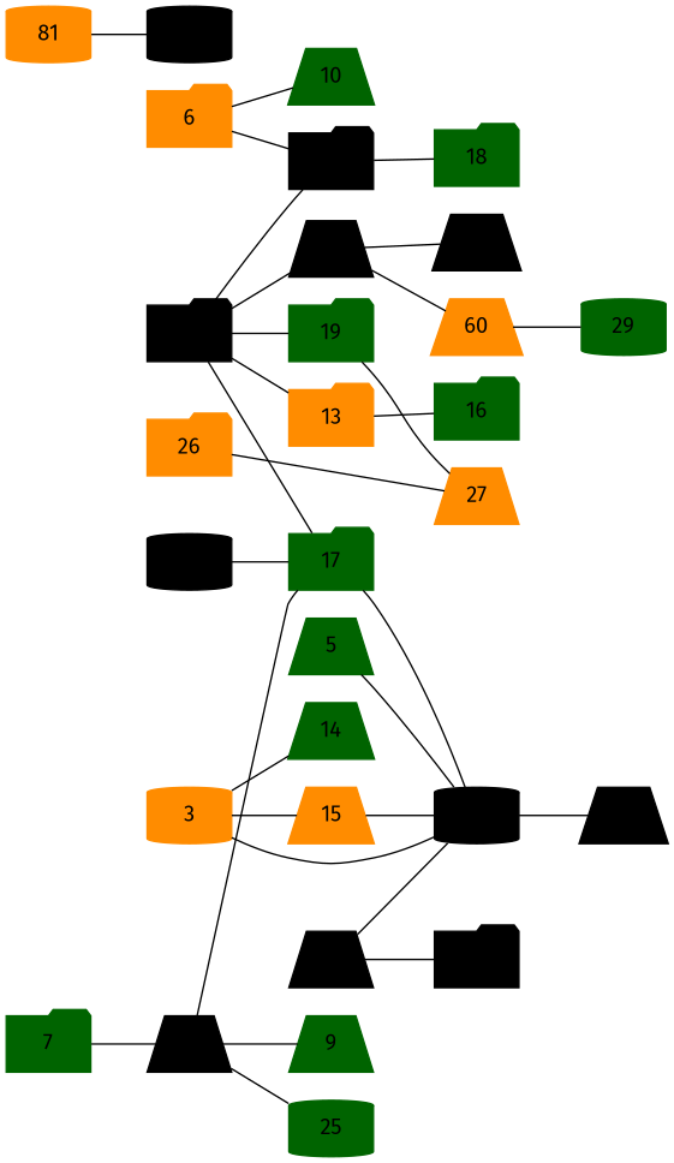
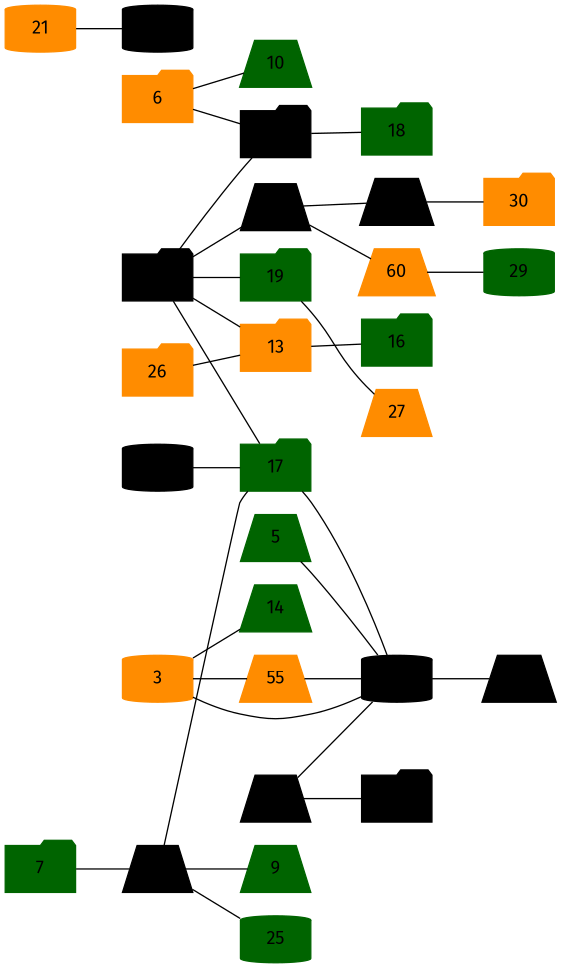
  graph {
    fontname="Fira Sans"
    rankdir=LR
    node [color=black fontname="Fira Sans" shape=folder style=filled]
    edge [fontname="Fira Sans" weight=1.0]
    1
    11
    12 [shape=trapezium]
    13 [color=darkorange]
    17 [color=darkgreen]
    19 [color=darkgreen]
    18 [color=darkgreen]
    n8 [color=darkorange label=60 shape=trapezium]
    24 [shape=trapezium]
    16 [color=darkgreen]
    23 [shape=cylinder]
    27 [color=darkorange shape=trapezium]
    2 [shape=trapezium]
    22
    28 [shape=trapezium]
    3 [color=darkorange shape=cylinder]
    14 [color=darkgreen shape=trapezium]
-   15 [color=darkorange shape=trapezium]
-   21 [color=darkorange shape=cylinder label=81]
+   15 [color=darkorange shape=trapezium label=55]
+   21 [color=darkorange shape=cylinder]
    31 [shape=cylinder]
    4 [shape=cylinder]
    5 [color=darkgreen shape=trapezium]
    6 [color=darkorange]
    10 [color=darkgreen shape=trapezium]
    7 [color=darkgreen]
    8 [shape=trapezium]
    9 [color=darkgreen shape=trapezium]
    25 [color=darkgreen shape=cylinder]
    29 [color=darkgreen shape=cylinder]
+   30 [color=darkorange]
    26 [color=darkorange]
    1 -- 11
    1 -- 12
    1 -- 13
    1 -- 17
    1 -- 19
    11 -- 18
    12 -- n8
    12 -- 24
    13 -- 16
    17 -- 23
    19 -- 27
    n8 -- 29
+   24 -- 30
    23 -- 28
    2 -- 23
    2 -- 22
    3 -- 23
    3 -- 14
    3 -- 15
    15 -- 23
    21 -- 31
    4 -- 17
    5 -- 23
    6 -- 11
    6 -- 10
    7 -- 8
    8 -- 17
    8 -- 9
    8 -- 25
-   26 -- 27
+   26 -- 13
  }
